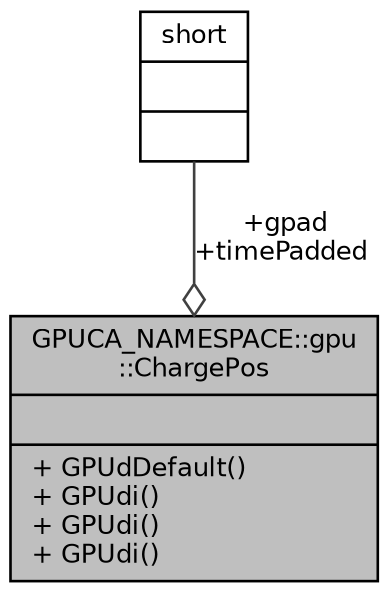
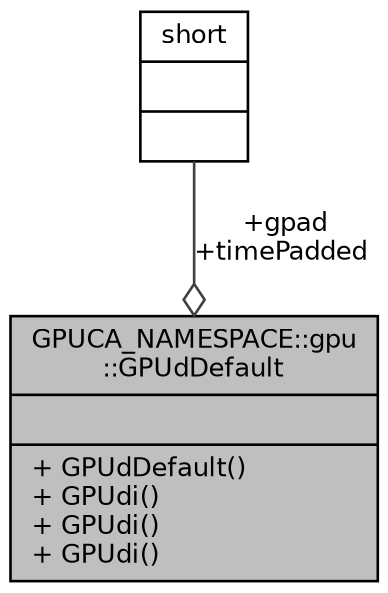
  digraph {
    node [color=black fontname=Helvetica fontsize=10 shape=record]
-   n1 [fillcolor=grey75 fontcolor=black height=0.2 label="{GPUCA_NAMESPACE::gpu\l::ChargePos\n||+ GPUdDefault()\l+ GPUdi()\l+ GPUdi()\l+ GPUdi()\l}" style=filled width=0.4]
+   n1 [fillcolor=grey75 fontcolor=black height=0.2 label="{GPUCA_NAMESPACE::gpu\l::GPUdDefault\n||+ GPUdDefault()\l+ GPUdi()\l+ GPUdi()\l+ GPUdi()\l}" style=filled width=0.4]
    n2 [height=0.2 label="{short\n||}" width=0.4]
    n2 -> n1 [arrowhead=odiamond color=grey25 fontname=Helvetica fontsize=10 label=" +gpad\n+timePadded" labelfontname=Helvetica labelfontsize=10 style=solid]
  }
